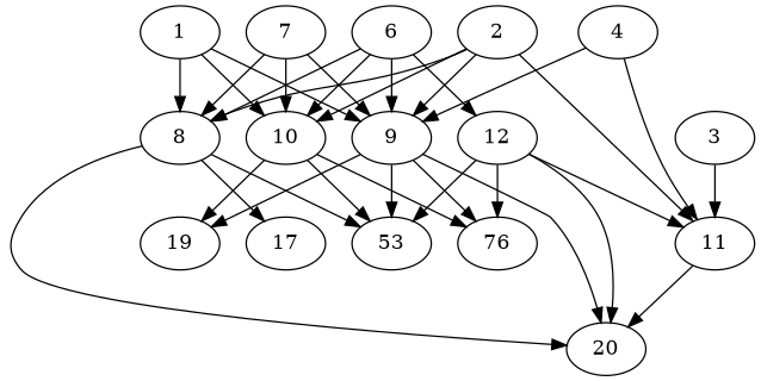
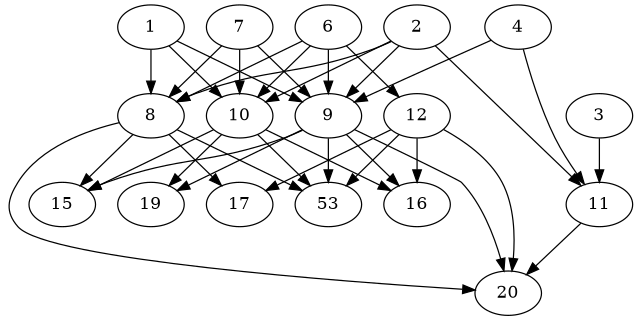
  digraph {
    node [alpha=0.18]
    1 [alpha=0.10 expect_size=27493376]
    8 [expect_size=21829632]
    9 [alpha=0.05 expect_size=42399744]
    10 [alpha=0.12 expect_size=27267072]
    n5 [alpha=0.04 expect_size=15219712 label=53]
+   15 [alpha=0.01 expect_size=28572672]
    17 [alpha=0.19 expect_size=23559168]
    20 [alpha=0.05 expect_size=9420800]
-   16 [expect_size=15406080 label=76]
+   16 [expect_size=15406080]
    19 [alpha=0.11 expect_size=44824576]
    2 [alpha=0.06 expect_size=26203136]
    11 [alpha=0.02 expect_size=23785472]
    3 [alpha=0.19 expect_size=25186304]
    4 [alpha=0.07 expect_size=32943104]
    6 [alpha=0.03 expect_size=19846144]
    12 [alpha=0.20 expect_size=47839232]
    7 [alpha=0.11 expect_size=49693696]
    1 -> 8
    1 -> 9
    1 -> 10
    8 -> n5
+   8 -> 15
    8 -> 17
    8 -> 20
    9 -> n5
+   9 -> 15
    9 -> 20
    9 -> 16
    9 -> 19
    10 -> n5
+   10 -> 15
    10 -> 16
    10 -> 19
    2 -> 8
    2 -> 9
    2 -> 10
    2 -> 11
    11 -> 20
    3 -> 11
    4 -> 9
    4 -> 11
    6 -> 8
    6 -> 9
    6 -> 10
    6 -> 12
    12 -> n5
-   12 -> 11
+   12 -> 17
    12 -> 20
    12 -> 16
    7 -> 8
    7 -> 9
    7 -> 10
  }
